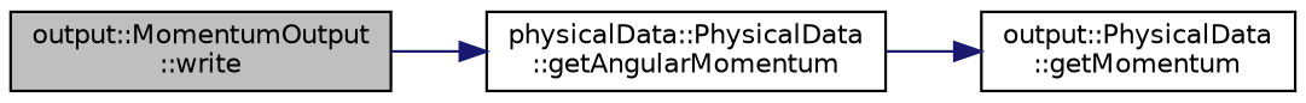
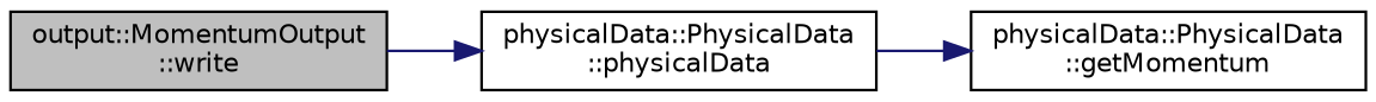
  digraph {
    rankdir=LR
    node [color=black fillcolor=white fontname=Helvetica fontsize=10 shape=record style=filled]
    edge [color=midnightblue fontname=Helvetica fontsize=10 labelfontname=Helvetica labelfontsize=10 style=solid]
    n1 [fillcolor=grey75 fontcolor=black height=0.2 label="output::MomentumOutput\l::write" width=0.4]
-   n2 [height=0.2 label="physicalData::PhysicalData\l::getAngularMomentum" width=0.4]
-   n3 [height=0.2 label="output::PhysicalData\l::getMomentum" width=0.4]
+   n2 [height=0.2 label="physicalData::PhysicalData\l::physicalData" width=0.4]
+   n3 [height=0.2 label="physicalData::PhysicalData\l::getMomentum" width=0.4]
    n1 -> n2
    n2 -> n3
  }
